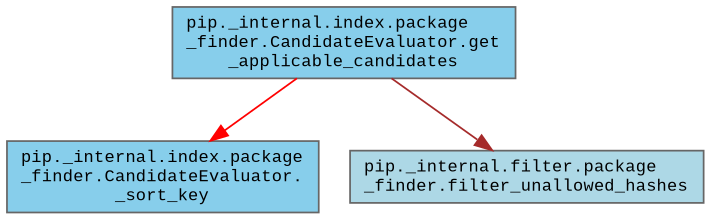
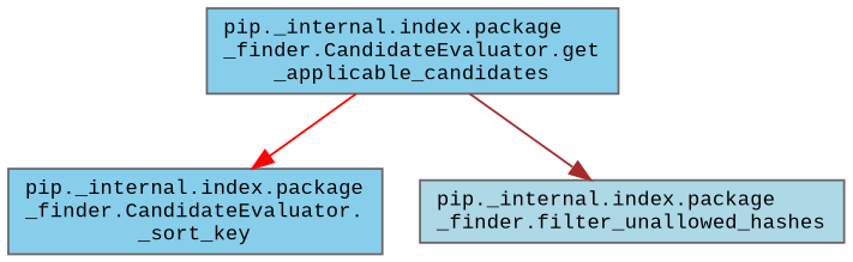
  digraph {
    rankdir=TB
    fontname="Liberation Mono"
    node [color=grey40 fillcolor=skyblue fontname="Liberation Mono" fontsize=10 shape=box style=filled]
    edge [fontname="Liberation Mono" fontsize=10 labelfontname=Helvetica labelfontsize=10 style=solid]
    n1 [color=gray40 fontcolor=black height=0.2 label="pip._internal.index.package\l_finder.CandidateEvaluator.get\l_applicable_candidates" width=0.4]
    n2 [height=0.2 label="pip._internal.index.package\l_finder.CandidateEvaluator.\l_sort_key" width=0.4]
-   n3 [fillcolor=lightblue height=0.2 label="pip._internal.filter.package\l_finder.filter_unallowed_hashes" width=0.4]
+   n3 [fillcolor=lightblue height=0.2 label="pip._internal.index.package\l_finder.filter_unallowed_hashes" width=0.4]
    n1 -> n2 [color=red]
    n1 -> n3 [color=brown]
  }
